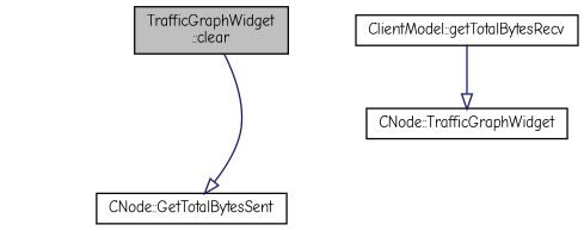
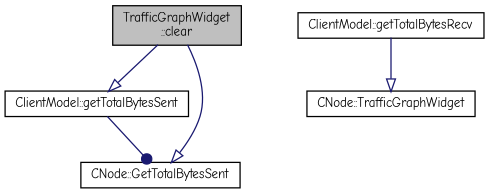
  digraph {
    fontname="Comic Neue"
    rankdir=TB
    node [color=black fillcolor=white fontname="Comic Neue" fontsize=10 shape=record style=filled]
    edge [arrowhead=onormal color=midnightblue fontname="Comic Neue" fontsize=10 labelfontname=Helvetica labelfontsize=10 style=solid]
    n1 [fillcolor=grey75 fontcolor=black height=0.2 label="TrafficGraphWidget\l::clear" width=0.4]
+   n2 [height=0.2 label="ClientModel::getTotalBytesSent" width=0.4]
    n3 [height=0.2 label="CNode::GetTotalBytesSent" width=0.4]
    n4 [height=0.2 label="ClientModel::getTotalBytesRecv" width=0.4]
    n5 [height=0.2 label="CNode::TrafficGraphWidget" width=0.4]
+   n1 -> n2
    n1 -> n3
+   n2 -> n3 [arrowhead=dot]
    n4 -> n5
  }
